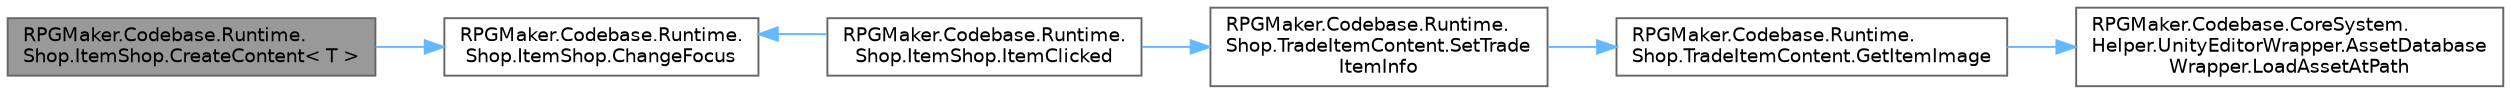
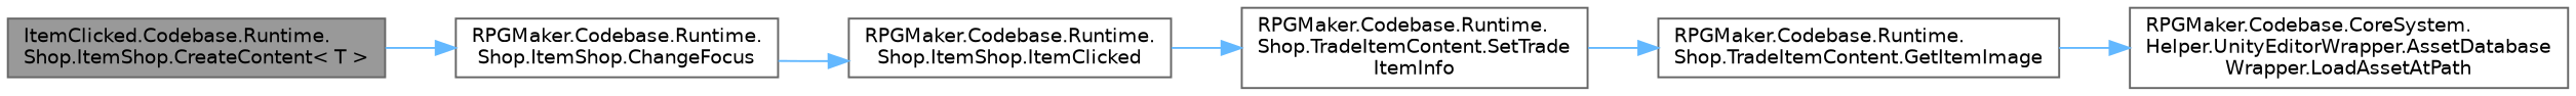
  digraph {
    rankdir=LR
    node [color=grey40 fillcolor=white fontname=Helvetica fontsize=10 shape=box style=filled]
    edge [color=steelblue1 fontname=Helvetica fontsize=10 labelfontname=Helvetica labelfontsize=10 style=solid]
-   n1 [color=gray40 fillcolor=grey60 fontcolor=black height=0.2 label="RPGMaker.Codebase.Runtime.\lShop.ItemShop.CreateContent\< T \>" width=0.4]
+   n1 [color=gray40 fillcolor=grey60 fontcolor=black height=0.2 label="ItemClicked.Codebase.Runtime.\lShop.ItemShop.CreateContent\< T \>" width=0.4]
    n2 [height=0.2 label="RPGMaker.Codebase.Runtime.\lShop.ItemShop.ChangeFocus" width=0.4]
    n3 [height=0.2 label="RPGMaker.Codebase.Runtime.\lShop.ItemShop.ItemClicked" width=0.4]
    n4 [height=0.2 label="RPGMaker.Codebase.Runtime.\lShop.TradeItemContent.SetTrade\lItemInfo" width=0.4]
    n5 [height=0.2 label="RPGMaker.Codebase.Runtime.\lShop.TradeItemContent.GetItemImage" width=0.4]
    n6 [height=0.2 label="RPGMaker.Codebase.CoreSystem.\lHelper.UnityEditorWrapper.AssetDatabase\lWrapper.LoadAssetAtPath" width=0.4]
    n1 -> n2
-   n3 -> n2
+   n2 -> n3
    n3 -> n4
    n4 -> n5
    n5 -> n6
  }
